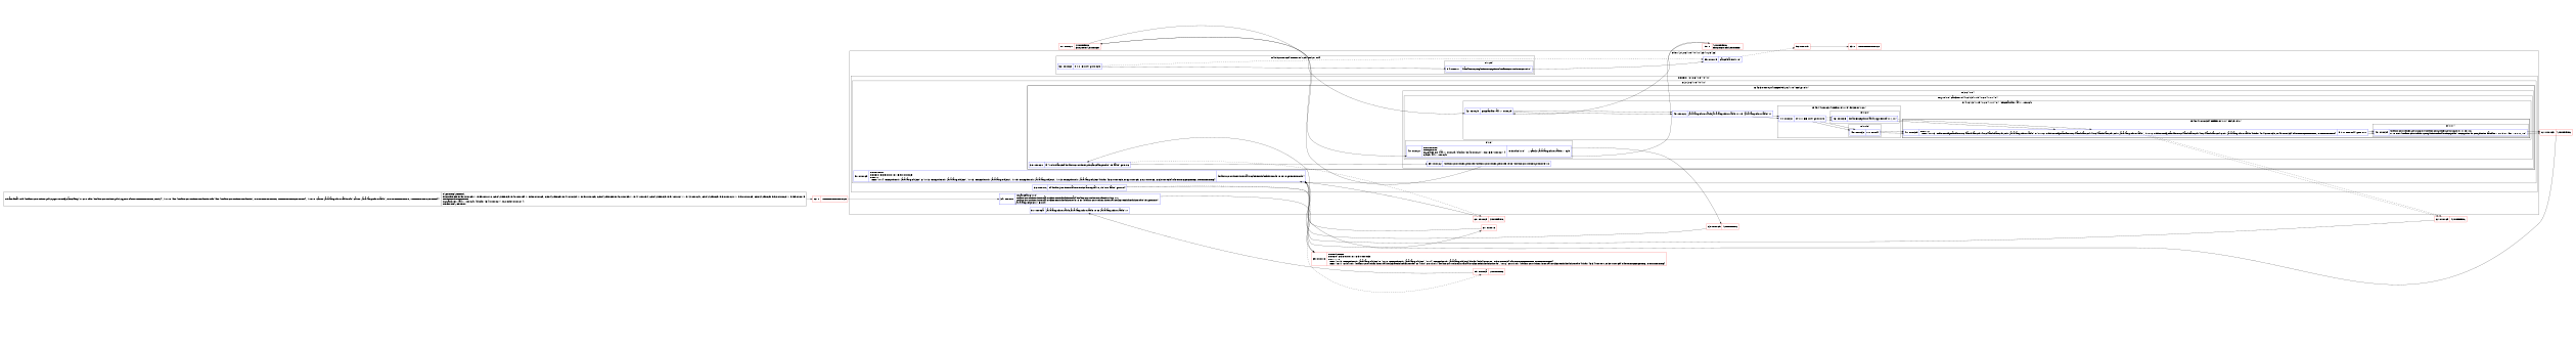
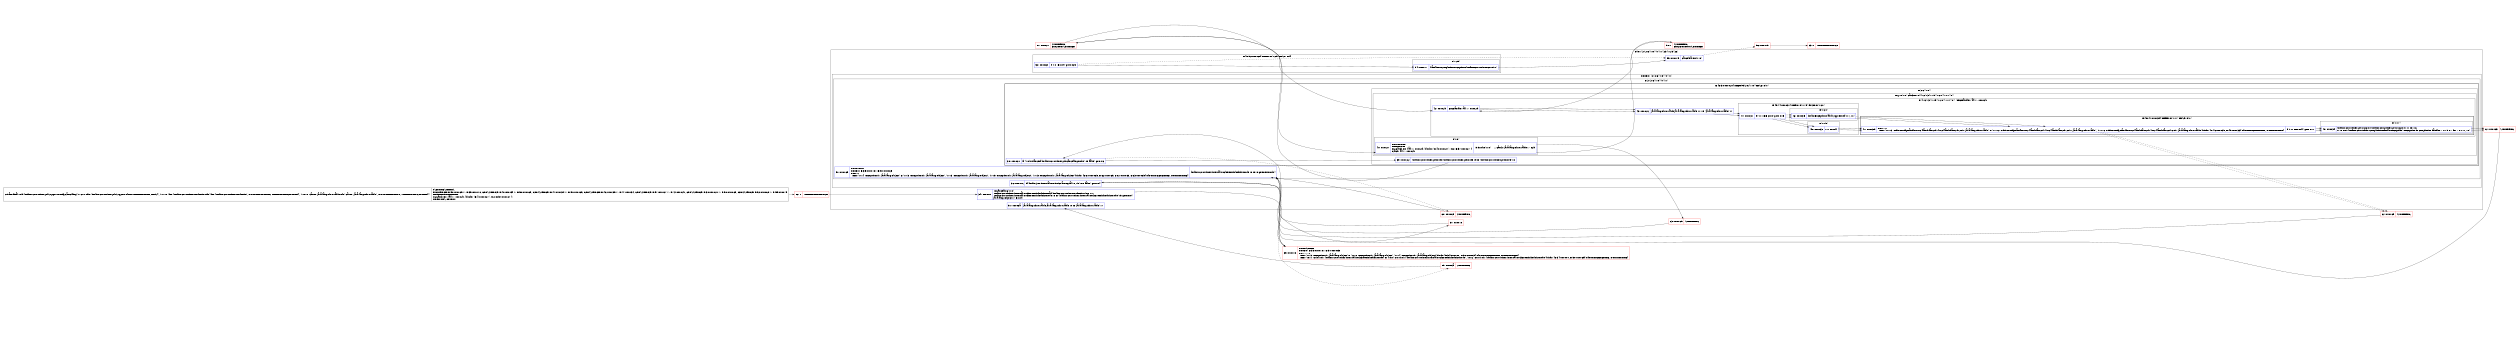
  digraph {
    rankdir=LR
    node [color=blue shape=record]
    n1 [label="{40\:\ 0x0027|TRY_ENTER\lTRY_LEAVE\lTryCatch #0 \{all \-\> 0x002b, blocks: (B:40:0x0027), top: B:57:0x0027 \}\lCatch: all \-\> 0x002b\l|r9.invoke(r18)     \/\/ Catch: java.lang.Throwable \-\> L2b\l}"]
    n2 [label="{45\:\ 0x0033|r11 = null\l}"]
    n3 [label="{46\:\ 0x0035|kotlin.Exceptions.addSuppressed(r11, r0)\l}"]
-   n4 [label="{44\:\ 0x0031|if (r11 == null) goto L15\l}"]
+   n4 [label="{44\:\ 0x0031|if (r11 == core) goto L15\l}"]
    n5 [label="{48\:\ 0x003f|kotlinx.coroutines.JobSupport kotlinx.coroutines.JobSupport r11 = r16\lr7 = new kotlinx.coroutines.CompletionHandlerException(\"Exception in completion handler \" + r9 + \" for \" + r11, r0)\l}"]
    n6 [label="{47\:\ 0x003d|PHI: r11 \l  PHI: (r11v3 '$this$notifyHandlers_u24lambda_u2d14_u24lambda_u2d12$iv' java.lang.Throwable) = (r11v2 '$this$notifyHandlers_u24lambda_u2d14_u24lambda_u2d12$iv' java.lang.Throwable), (r11v6 '$this$notifyHandlers_u24lambda_u2d14_u24lambda_u2d12$iv' java.lang.Throwable) binds: [B:46:0x0035, B:45:0x0033] A[DONT_GENERATE, DONT_INLINE]\l|if (r11 == null) goto L17\l}"]
    n7 [label="{42\:\ 0x002b|ExcHandler: all \-\> 0x002b\l}"]
    n8 [label="{43\:\ 0x002c|java.lang.Throwable java.lang.Throwable r11 = (java.lang.Throwable) r7\l}"]
    n9 [label="{39\:\ 0x0022|kotlinx.coroutines.JobNode kotlinx.coroutines.JobNode r9 = (kotlinx.coroutines.JobNode) r8\l}"]
    n10 [label="{38\:\ 0x0020|if ((r8 instanceof kotlinx.coroutines.JobCancellingNode) != false) goto L6\l}"]
    n11 [label="{50\:\ 0x0065|LOOP_END\lLOOP:0: B:35:0x0018\-\>B:50:0x0065\lPHI: r7 \l  PHI: (r7v4 'exception$iv' java.lang.Object) = (r7v3 'exception$iv' java.lang.Object), (r7v3 'exception$iv' java.lang.Object), (r7v5 'exception$iv' java.lang.Object), (r7v3 'exception$iv' java.lang.Object) binds: [B:60:0x0065, B:62:0x0065, B:61:0x0065, B:63:0x0065] A[DONT_GENERATE, DONT_INLINE]\l|kotlinx.coroutines.internal.LockFreeLinkedListNode r8 = r8.getNextNode()\l}"]
    n12 [label="{36\:\ 0x001c|if (kotlin.jvm.internal.Intrinsics.areEqual(r8, r5) == false) goto L4\l}"]
    n13 [label="{54\:\ 0x0071|handleOnCompletionException$kotlinx_coroutines_core(r0)\l}"]
    n14 [label="{52\:\ 0x006e|if (r0 != null) goto L25\l}"]
    n15 [label="{34\:\ 0x0000|onCancelling(r18)\lkotlinx.coroutines.internal.LockFreeLinkedListHead kotlinx.coroutines.NodeList r5 = r17\lkotlinx.coroutines.internal.LockFreeLinkedListNode r8 = (kotlinx.coroutines.internal.LockFreeLinkedListNode) r5.getNext()\ljava.lang.Object r7 = null\l}"]
    n16 [label="{51\:\ 0x006a|java.lang.Throwable java.lang.Throwable r0 = (java.lang.Throwable) r7\l}"]
    n17 [label="{55\:\ 0x0075|cancelParent(r18)\l}"]
-   n18 [color=red label="{58\:\ ?|SYNTHETIC\lEXC_LEAVE_SPLITTER\l}"]
+   n18 [color=red label="{58\:\ ?|SYNTHETIC\lEXC_BOTTOM_SPLITTER\l}"]
    n19 [color=red label="{63\:\ 0x0065|SYNTHETIC\l}"]
    n20 [color=red label="{61\:\ 0x0065|SYNTHETIC\l}"]
    n21 [color=red label="{62\:\ 0x0065|SYNTHETIC\l}"]
    n22 [color=red label="{57\:\ 0x0027|SYNTHETIC\lEXC_TOP_SPLITTER\l}"]
    n23 [color=red label="{60\:\ 0x0065|SYNTHETIC\l}"]
    n24 [color=red label="{35\:\ 0x0018|LOOP_START\lLOOP:0: B:35:0x0018\-\>B:50:0x0065\lPHI: r7 r8 \l  PHI: (r7v3 'exception$iv' java.lang.Object) = (r7v2 'exception$iv' java.lang.Object), (r7v4 'exception$iv' java.lang.Object) binds: [B:34:0x0000, B:50:0x0065] A[DONT_GENERATE, DONT_INLINE]\l  PHI: (r8v1 'cur$iv$iv' kotlinx.coroutines.internal.LockFreeLinkedListNode) = (r8v0 'cur$iv$iv' kotlinx.coroutines.internal.LockFreeLinkedListNode), (r8v2 'cur$iv$iv' kotlinx.coroutines.internal.LockFreeLinkedListNode) binds: [B:34:0x0000, B:50:0x0065] A[DONT_GENERATE, DONT_INLINE]\l}"]
    n25 [color=red label="{37\:\ 0x001e}"]
    n26 [color=red label="{59\:\ 0x006a|SYNTHETIC\l}"]
    n27 [color=red label="{56\:\ 0x0079}"]
    n28 [color=red label="{33\:\ ?|MTH_EXIT_BLOCK\l}"]
    n29 [color=red label="{32\:\ ?|MTH_ENTER_BLOCK\l}"]
    n30 [label="{private final void kotlinx.coroutines.JobSupport.notifyCancelling((r16v0 'this' kotlinx.coroutines.JobSupport A[IMMUTABLE_TYPE, THIS]), (r17v0 'list' kotlinx.coroutines.NodeList A[D('list' kotlinx.coroutines.NodeList), IMMUTABLE_TYPE, METHOD_ARGUMENT]), (r18v0 'cause' java.lang.Throwable A[D('cause' java.lang.Throwable), IMMUTABLE_TYPE, METHOD_ARGUMENT]))  | USE_LINES_HINTS\lBACK_EDGE: B:50:0x0065 \-\> B:35:0x0018, CROSS_EDGE: B:48:0x003f \-\> B:50:0x0065, CROSS_EDGE: B:47:0x003d \-\> B:50:0x0065, CROSS_EDGE: B:46:0x0035 \-\> B:47:0x003d, CROSS_EDGE: B:57:0x0027 \-\> B:42:0x002b, CROSS_EDGE: B:38:0x0020 \-\> B:50:0x0065, CROSS_EDGE: B:52:0x006e \-\> B:55:0x0075\lINLINE_NOT_NEEDED\lTryCatch #0 \{all \-\> 0x002b, blocks: (B:40:0x0027), top: B:57:0x0027 \}\lTYPE_VARS: EMPTY\l}" color=""]
    subgraph cluster_1 {
      label="R(5:1|(2:(2:6|(1:8))(0)|11)|23|(1:25)|26)"
      n15
      n16
      n17
      subgraph cluster_2 {
        label="LOOP:0: (2:(2:6|(1:8))(0)|11)"
        n12
        subgraph cluster_3 {
          label="R(2:(2:6|(1:8))(0)|11)"
          n11
          subgraph cluster_4 {
            label="IF [B:38:0x0020] THEN: R(2:6|(1:8)) ELSE: R(0)"
            n10
            subgraph cluster_5 {
              label="R(2:6|(1:8))"
              n9
              subgraph cluster_6 {
                label="Try: R(1:8) catches: R(4:12|13|(1:15)(1:20)|(1:17)(0))"
                subgraph cluster_7 {
                  label="R(1:8)"
                  n1
                }
                subgraph cluster_8 {
                  label="R(4:12|13|(1:15)(1:20)|(1:17)(0)) | ExcHandler: all \-\> 0x002b\l"
                  n7
                  n8
                  subgraph cluster_9 {
                    label="IF [B:44:0x0031] THEN: R(1:15) ELSE: R(1:20)"
                    n4
                    subgraph cluster_10 {
                      label="R(1:15)"
                      n2
                    }
                    subgraph cluster_11 {
                      label="R(1:20)"
                      n3
                    }
                  }
                  subgraph cluster_12 {
                    label="IF [B:47:0x003d] THEN: R(1:17) ELSE: R(0)"
                    n6
                    subgraph cluster_13 {
                      label="R(1:17)"
                      n5
                    }
                    subgraph cluster_14 {
                      label="R(0)"
                    }
                  }
                }
              }
            }
            subgraph cluster_15 {
              label="R(0)"
            }
          }
        }
      }
      subgraph cluster_16 {
        label="IF [B:52:0x006e] THEN: R(1:25) ELSE: null"
        n14
        subgraph cluster_17 {
          label="R(1:25)"
          n13
        }
      }
    }
    subgraph cluster_18 {
      label="R(4:12|13|(1:15)(1:20)|(1:17)(0)) | ExcHandler: all \-\> 0x002b\l"
      subgraph cluster_19 {
        label="IF [B:44:0x0031] THEN: R(1:15) ELSE: R(1:20)"
        subgraph cluster_20 {
          label="R(1:15)"
        }
        subgraph cluster_21 {
          label="R(1:20)"
        }
      }
      subgraph cluster_22 {
        label="IF [B:47:0x003d] THEN: R(1:17) ELSE: R(0)"
        subgraph cluster_23 {
          label="R(1:17)"
        }
        subgraph cluster_24 {
          label="R(0)"
        }
      }
    }
    n1 -> n18
    n1 -> n19
    n2 -> n6
    n2 -> n6
    n3 -> n6
    n3 -> n6
    n4 -> n2
    n4 -> n2
    n4 -> n3 [style=dashed]
    n4 -> n3 [style=dashed]
    n5 -> n20
    n5 -> n20
    n6 -> n5
    n6 -> n5
    n6 -> n21 [style=dashed]
    n6 -> n21 [style=dashed]
    n7 -> n8
    n7 -> n8
    n8 -> n4
    n8 -> n4
    n9 -> n22
    n10 -> n9
    n10 -> n23 [style=dashed]
    n11 -> n24
    n12 -> n25
    n12 -> n26 [style=dashed]
    n13 -> n17
    n14 -> n13
    n14 -> n17 [style=dashed]
    n15 -> n24
    n17 -> n27 [style=dashed]
    n18 -> n7
    n19 -> n11
    n20 -> n11
    n21 -> n11
    n22 -> n1
    n22 -> n7
    n23 -> n11
+   n24 -> n12
    n25 -> n10
    n26 -> n16
    n27 -> n28
    n29 -> n15
    n30 -> n29
  }
